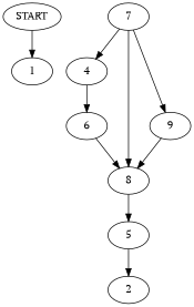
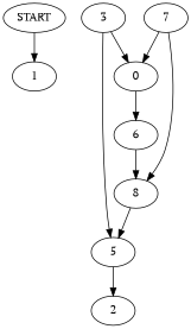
  digraph {
    fontname="PT Serif"
    node [fontname="PT Serif"]
    edge [fontname="PT Serif"]
    n1 [label=START]
    1
-   4
+   3
+   4 [label=0]
    5
    6
    2
    8
    7
-   9
    n1 -> 1
+   3 -> 4
+   3 -> 5
    4 -> 6
    5 -> 2
    6 -> 8
    8 -> 5
    7 -> 4
    7 -> 8
-   7 -> 9
-   9 -> 8
  }
